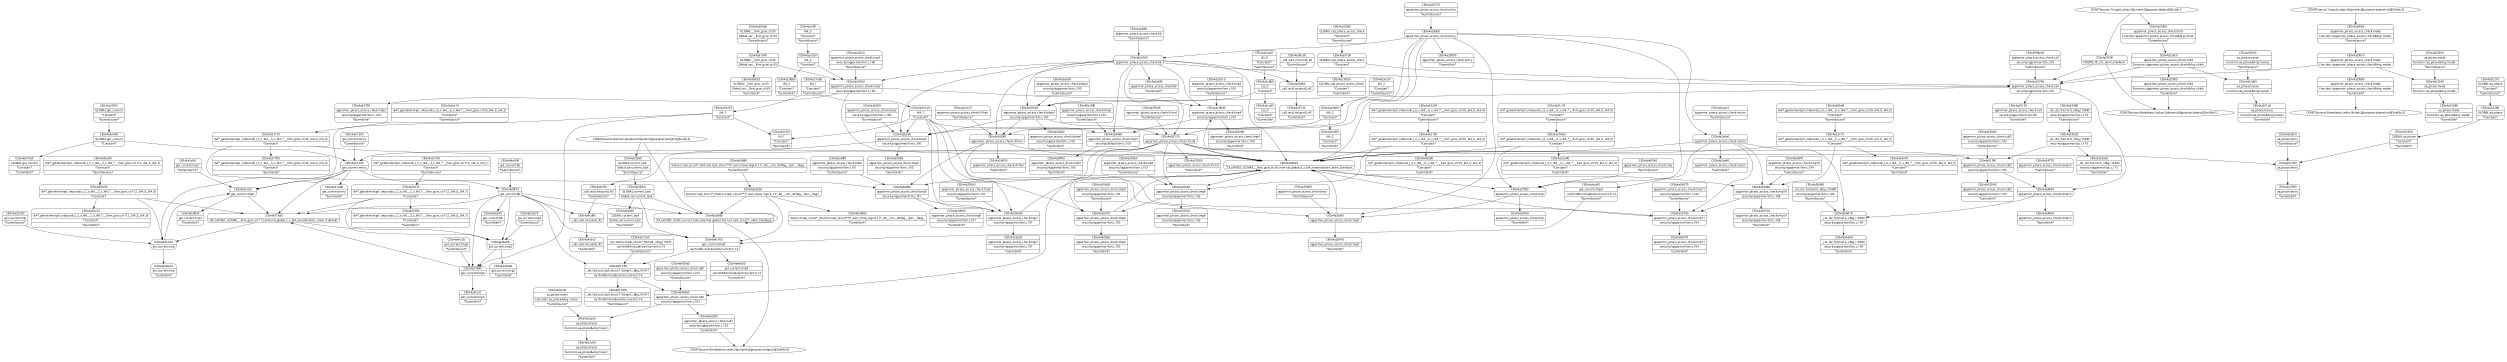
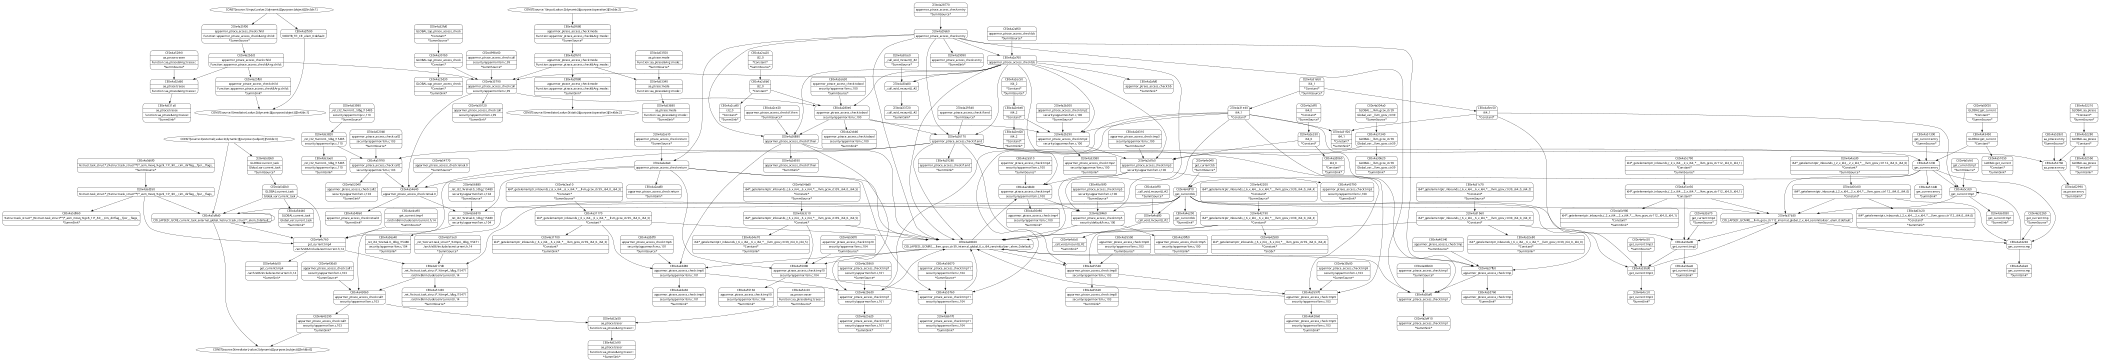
  digraph {
    fontname="Noto Sans"
    node [fontname="Noto Sans" shape=Mrecord]
    edge [fontname="Noto Sans"]
    n1 [label="{CE0x4a30620|GLOBAL:__llvm_gcov_ctr39|Global_var:__llvm_gcov_ctr39|*SummSink*}"]
    n2 [label="{CE0x4a51390|get_current:entry|*SummSource*}"]
    n3 [label="{CE0x4a51230|get_current:entry}"]
    n4 [label="{CE0x4a514d0|get_current:entry|*SummSink*}"]
    n5 [label="{CE0x4a5cdc0|get_current:tmp1}"]
    n6 [label="{CE0x4a37b30|COLLAPSED:_GCMRE___llvm_gcov_ctr112_internal_global_2_x_i64_zeroinitializer:_elem_0:default:}"]
    n7 [label="{CE0x4a32240|get_current:tmp}"]
    n8 [label="{CE0x4a4df10|get_current:bb}"]
    n9 [label="{CE0x4a55160|apparmor_ptrace_access_check:tmp10|security/apparmor/lsm.c,104|*SummSink*}"]
    n10 [label="{CE0x4a56810|_ret_i32_%retval.0,_!dbg_!15480|security/apparmor/lsm.c,104}"]
    n11 [label="{CE0x4a56a40|_ret_i32_%retval.0,_!dbg_!15480|security/apparmor/lsm.c,104|*SummSink*}"]
    n12 [label="{CE0x4a2d0d0|apparmor_ptrace_access_check:tmp4|security/apparmor/lsm.c,100}"]
    n13 [label="{CE0x4a28460|apparmor_ptrace_access_check:tmp5|security/default/lsm.c,100}"]
    n14 [label="{CE0x4a30e80|apparmor_ptrace_access_check:tmp4|security/apparmor/lsm.c,100|*SummSink*}"]
    n15 [label="{CE0x4a30fb0|apparmor_ptrace_access_check:tmp5|security/apparmor/lsm.c,100|*SummSink*}"]
    n16 [label="{CE0x4a28020|COLLAPSED:_GCMRE___llvm_gcov_ctr39_internal_global_6_x_i64_zeroinitializer:_elem_0:default:}"]
    n17 [label="{CE0x4a30af0|apparmor_ptrace_access_check:tmp1}"]
    n18 [label="{CE0x4a2d410|apparmor_ptrace_access_check:tmp1|*SummSink*}"]
    n19 [label="{CE0x4a35540|apparmor_ptrace_access_check:tmp8|security/apparmor/lsm.c,103}"]
    n20 [label="{CE0x4a27fb0|apparmor_ptrace_access_check:tmp}"]
    n21 [label="{CE0x4a2dd80|apparmor_ptrace_access_check:tmp6|security/apparmor/lsm.c,101}"]
    n22 [label="{CE0x4a55080|apparmor_ptrace_access_check:tmp10|security/apparmor/lsm.c,104}"]
    n23 [label="{CE0x4a2de60|apparmor_ptrace_access_check:tmp6|security/apparmor/lsm.c,101|*SummSink*}"]
    n24 [label="{CE0x4a31f20|i64_1|*Constant*|*SummSink*}"]
    n25 [label="{CE0x4a5d440|GLOBAL:current_task|Global_var:current_task|*SummSink*}"]
    n26 [label="{CE0x4a35b00|apparmor_ptrace_access_check:tmp9|security/apparmor/lsm.c,103|*SummSource*}"]
    n27 [label="{CE0x4a35970|apparmor_ptrace_access_check:tmp9|security/apparmor/lsm.c,103}"]
    n28 [label="{CE0x4a428e0|apparmor_ptrace_access_check:tmp9|security/apparmor/lsm.c,103|*SummSink*}"]
    n29 [label="{CE0x4a2d060|i64_0|*Constant*|*SummSink*}"]
    n30 [label="{CE0x4a53ae0|_ret_i32_%error.0,_!dbg_!15485|security/apparmor/ipc.c,110|*SummSink*}"]
    n31 [label="{CE0x4a517d0|_ret_%struct.task_struct*_%tmp4,_!dbg_!15471|./arch/x86/include/asm/current.h,14}"]
    n32 [label="{CE0x4a43060|apparmor_ptrace_access_check:call1|security/apparmor/lsm.c,103}"]
    n33 [label="{CE0x4a51c80|_ret_%struct.task_struct*_%tmp4,_!dbg_!15471|./arch/x86/include/asm/current.h,14|*SummSource*}"]
    n34 [label="{CE0x4a43290|apparmor_ptrace_access_check:call1|security/apparmor/lsm.c,103|*SummSink*}"]
    n35 [label="{CE0x4a52a50|aa_ptrace:tracer|Function::aa_ptrace&Arg::tracer::}"]
    n36 [label="{CE0x4a2c8b0|i32_0|*Constant*}"]
    n37 [label="{CE0x4a280e0|apparmor_ptrace_access_check:tobool|security/apparmor/lsm.c,100}"]
    n38 [label="{CE0x4a2ca90|i32_0|*Constant*|*SummSink*}"]
    n39 [label="{CE0x4a26170|apparmor_ptrace_access_check:if.end}"]
    n40 [label="{CE0x4a2b290|apparmor_ptrace_access_check:tmp2|security/apparmor/lsm.c,100}"]
    n41 [label="{CE0x4a26880|apparmor_ptrace_access_check:if.then}"]
    n42 [label="{CE0x4a2cbb0|apparmor_ptrace_access_check:tobool|security/apparmor/lsm.c,100|*SummSink*}"]
    n43 [label="{CE0x4a5d030|get_current:tmp1|*SummSink*}"]
    n44 [label="{CE0x4a32e80|i64*_getelementptr_inbounds_(_6_x_i64_,_6_x_i64_*___llvm_gcov_ctr39,_i64_0,_i64_0)|*Constant*|*SummSink*}"]
    n45 [label="{CE0x4a525b0|GLOBAL:aa_ptrace|*Constant*|*SummSink*}"]
    n46 [label="{CE0x4a35620|apparmor_ptrace_access_check:tmp8|security/apparmor/lsm.c,103|*SummSink*}"]
    n47 [label="{CE0x4a295d0|apparmor_ptrace_access_check:if.end|*SummSource*}"]
    n48 [label="{CE0x4a51f90|apparmor_ptrace_access_check:call2|security/apparmor/lsm.c,103}"]
    n49 [label="{CE0x4a52760|aa_ptrace:entry}"]
    n50 [label="{CE0x4a29280|apparmor_ptrace_access_check:if.end|*SummSink*}"]
    n51 [label="{CE0x4a520b0|apparmor_ptrace_access_check:call2|security/apparmor/lsm.c,103|*SummSource*}"]
    n52 [label="{CE0x4a54640|apparmor_ptrace_access_check:retval.0}"]
    n53 [label="{CE0x4a52040|apparmor_ptrace_access_check:call2|security/apparmor/lsm.c,103|*SummSink*}"]
    n54 [label="{CE0x4a33ae0|get_current:tmp2|*SummSink*}"]
    n55 [label="{CE0x4a2d1b0|apparmor_ptrace_access_check:tmp3|security/apparmor/lsm.c,100}"]
    n56 [label="{CE0x4a33580|apparmor_ptrace_access_check:tmp2|security/apparmor/lsm.c,100|*SummSink*}"]
    n57 [label="{CE0x4a43790|apparmor_ptrace_access_check:tmp3|security/apparmor/lsm.c,100|*SummSink*}"]
    n58 [label="{CE0x4a5cfc0|get_current:tmp1|*SummSource*}"]
    n59 [label="{CE0x4a2d760|apparmor_ptrace_access_check:tmp|*SummSink*}"]
    n60 [label="{CE0x4a2ca20|i32_0|*Constant*|*SummSource*}"]
    n61 [label="{CE0x4a4cb00|get_current:tmp4|./arch/x86/include/asm/current.h,14|*SummSink*}"]
    n62 [label="{CE0x4a56c00|i64*_getelementptr_inbounds_(_2_x_i64_,_2_x_i64_*___llvm_gcov_ctr112,_i64_0,_i64_0)|*Constant*}"]
    n63 [label="{CE0x4a63c20|i64*_getelementptr_inbounds_(_2_x_i64_,_2_x_i64_*___llvm_gcov_ctr112,_i64_0,_i64_0)|*Constant*|*SummSink*}"]
    n64 [label="{CE0x4a33a00|get_current:tmp2}"]
    n65 [label="{CE0x4a5ebe0|get_current:tmp|*SummSink*}"]
    n66 [label="{CE0x4a2ce20|apparmor_ptrace_access_check:if.then|*SummSource*}"]
    n67 [label="{CE0x4a256d0|apparmor_ptrace_access_check:tmp7|security/apparmor/lsm.c,101}"]
    n68 [label="{CE0x4a2d930|apparmor_ptrace_access_check:if.then|*SummSink*}"]
    n69 [label="{CE0x4a28770|apparmor_ptrace_access_check:entry|*SummSource*}"]
    n70 [label="{CE0x4a29ab0|apparmor_ptrace_access_check:entry}"]
    n71 [label="{CE0x4a2a760|apparmor_ptrace_access_check:bb}"]
    n72 [label="{CE0x4a2a9a0|apparmor_ptrace_access_check:return}"]
    n73 [label="{CE0x4a29090|apparmor_ptrace_access_check:entry|*SummSink*}"]
    n74 [label="{CE0x4a31700|i64*_getelementptr_inbounds_(_6_x_i64_,_6_x_i64_*___llvm_gcov_ctr39,_i64_0,_i64_3)|*Constant*|*SummSink*}"]
    n75 [label="{CE0x4a25a20|apparmor_ptrace_access_check:tmp7|security/apparmor/lsm.c,101|*SummSink*}"]
    n76 [label="{CE0x4a55760|apparmor_ptrace_access_check:tmp11|security/apparmor/lsm.c,104}"]
    n77 [label="{CE0x4a561f0|apparmor_ptrace_access_check:tmp11|security/apparmor/lsm.c,104|*SummSink*}"]
    n78 [label="{CE0x4a5ce30|i64*_getelementptr_inbounds_(_2_x_i64_,_2_x_i64_*___llvm_gcov_ctr112,_i64_0,_i64_1)|*Constant*}"]
    n79 [label="{CE0x4a5c980|i64*_getelementptr_inbounds_(_2_x_i64_,_2_x_i64_*___llvm_gcov_ctr112,_i64_0,_i64_1)|*Constant*|*SummSink*}"]
    n80 [label="{CE0x4a33bd0|get_current:tmp3}"]
    n81 [label="{CE0x4a4c760|get_current:tmp4|./arch/x86/include/asm/current.h,14}"]
    n82 [label="{CE0x4a548e0|apparmor_ptrace_access_check:retval.0|*SummSink*}"]
    n83 [label="{CE0x4a56070|apparmor_ptrace_access_check:tmp11|security/apparmor/lsm.c,104|*SummSource*}"]
    n84 [label="{CE0x4a52d60|aa_ptrace:tracee|Function::aa_ptrace&Arg::tracee::}"]
    n85 [label="{CE0x4a531a0|aa_ptrace:tracee|Function::aa_ptrace&Arg::tracee::|*SummSink*}"]
    n86 [label="{CE0x4a2afd0|apparmor_ptrace_access_check:bb|*SummSink*}"]
    n87 [label="{CE0x4a33790|apparmor_ptrace_access_check:call|security/apparmor/lsm.c,99}"]
    n88 [label="{CE0x4a30120|apparmor_ptrace_access_check:call|security/apparmor/lsm.c,99|*SummSink*}"]
    n89 [label="{CE0x4a53820|_ret_i32_%error.0,_!dbg_!15485|security/apparmor/ipc.c,110}"]
    n90 [label="{CE0x4a54770|apparmor_ptrace_access_check:retval.0|*SummSource*}"]
    n91 [label="{CE0x4a33720|_call_void_mcount()_#2|*SummSink*}"]
    n92 [label="{CE0x4a5d550|%struct.task_struct*_(%struct.task_struct**)*_asm_movq_%gs:$_1:P_,$0_,_r,im,_dirflag_,_fpsr_,_flags_}"]
    n93 [label="{CE0x4a5d9d0|COLLAPSED:_GCRE_current_task_external_global_%struct.task_struct*:_elem_0:default:}"]
    n94 [label="{CE0x4a5d960|%struct.task_struct*_(%struct.task_struct**)*_asm_movq_%gs:$_1:P_,$0_,_r,im,_dirflag_,_fpsr_,_flags_|*SummSink*}"]
    "CONST[source:0(mediator),value:2(dynamic)][purpose:{subject}][SnkIdx:0]" [shape=""]
    n96 [label="{CE0x4a31c70|i64*_getelementptr_inbounds_(_6_x_i64_,_6_x_i64_*___llvm_gcov_ctr39,_i64_0,_i64_0)|*Constant*|*SummSource*}"]
    n97 [label="{CE0x4a31b60|i64*_getelementptr_inbounds_(_6_x_i64_,_6_x_i64_*___llvm_gcov_ctr39,_i64_0,_i64_0)|*Constant*}"]
    n98 [label="{CE0x4a4cff0|_call_void_mcount()_#2|*SummSource*}"]
    n99 [label="{CE0x4a4cd80|_call_void_mcount()_#2}"]
    n100 [label="{CE0x4a4c6c0|_call_void_mcount()_#2|*SummSink*}"]
    n101 [label="{CE0x4a5d360|GLOBAL:current_task|Global_var:current_task|*SummSource*}"]
    n102 [label="{CE0x4a5d2b0|GLOBAL:current_task|Global_var:current_task}"]
    n103 [label="{CE0x4a304a0|GLOBAL:__llvm_gcov_ctr39|Global_var:__llvm_gcov_ctr39|*SummSource*}"]
    n104 [label="{CE0x4a31340|GLOBAL:__llvm_gcov_ctr39|Global_var:__llvm_gcov_ctr39}"]
    n105 [label="{CE0x48a18f0|apparmor_ptrace_access_check:tmp5|security/apparmor/lsm.c,100|*SummSource*}"]
    n106 [label="{CE0x4a4e040|get_current:bb|*SummSource*}"]
    n107 [label="{CE0x4a4e200|get_current:bb|*SummSink*}"]
    n108 [label="{CE0x4a31170|i64*_getelementptr_inbounds_(_6_x_i64_,_6_x_i64_*___llvm_gcov_ctr39,_i64_0,_i64_3)|*Constant*}"]
    n109 [label="{CE0x4a52c90|aa_ptrace:tracer|Function::aa_ptrace&Arg::tracer::|*SummSink*}"]
    n110 [label="{CE0x4998c60|apparmor_ptrace_access_check:call|security/apparmor/lsm.c,99|*SummSource*}"]
    n111 [label="{CE0x4a322b0|get_current:tmp|*SummSource*}"]
    n112 [label="{CE0x4a2e510|apparmor_ptrace_access_check:tmp4|security/apparmor/lsm.c,100|*SummSource*}"]
    n113 [label="{CE0x4a56880|_ret_i32_%retval.0,_!dbg_!15480|security/apparmor/lsm.c,104|*SummSource*}"]
    n114 [label="{CE0x4a2ea10|i64*_getelementptr_inbounds_(_6_x_i64_,_6_x_i64_*___llvm_gcov_ctr39,_i64_0,_i64_3)|*Constant*|*SummSource*}"]
    n115 [label="{CE0x4a53550|aa_ptrace:mode|Function::aa_ptrace&Arg::mode::|*SummSource*}"]
    n116 [label="{CE0x4a53340|aa_ptrace:mode|Function::aa_ptrace&Arg::mode::}"]
    n117 [label="{CE0x4a53680|aa_ptrace:mode|Function::aa_ptrace&Arg::mode::|*SummSink*}"]
    n118 [label="{CE0x4a31e40|i64_1|*Constant*}"]
    n119 [label="{CE0x4a4cc50|get_current:tmp3|*SummSource*}"]
    n120 [label="{CE0x4a4ccc0|get_current:tmp3|*SummSink*}"]
    n121 [label="{CE0x4a301b0|GLOBAL:cap_ptrace_access_check|*Constant*}"]
    n122 [label="{CE0x4a25d30|GLOBAL:cap_ptrace_access_check|*Constant*|*SummSink*}"]
    n123 [label="{CE0x4a52280|GLOBAL:aa_ptrace|*Constant*}"]
    n124 [label="{CE0x4a52990|aa_ptrace:entry|*SummSink*}"]
    n125 [label="{CE0x4a52fe0|aa_ptrace:tracee|Function::aa_ptrace&Arg::tracee::|*SummSource*}"]
    n126 [label="{CE0x4a30ce0|_call_void_mcount()_#2|*SummSource*}"]
    n127 [label="{CE0x4a30a80|_call_void_mcount()_#2}"]
    n128 [label="{CE0x4a528c0|aa_ptrace:entry|*SummSource*}"]
    n129 [label="{CE0x4a2ec50|i64_2|*Constant*|*SummSource*}"]
    n130 [label="{CE0x4a2ebe0|i64_2|*Constant*}"]
    n131 [label="{CE0x4a2ed20|i64_2|*Constant*|*SummSink*}"]
    n132 [label="{CE0x4a53c10|i64*_getelementptr_inbounds_(_6_x_i64_,_6_x_i64_*___llvm_gcov_ctr39,_i64_0,_i64_5)|*Constant*}"]
    n133 [label="{CE0x4a54e70|i64*_getelementptr_inbounds_(_6_x_i64_,_6_x_i64_*___llvm_gcov_ctr39,_i64_0,_i64_5)|*Constant*|*SummSink*}"]
    n134 [label="{CE0x4a4ca90|get_current:tmp4|./arch/x86/include/asm/current.h,14|*SummSource*}"]
    n135 [label="{CE0x4a2af60|apparmor_ptrace_access_check:bb|*SummSource*}"]
    n136 [label="{CE0x4a430d0|apparmor_ptrace_access_check:call1|security/apparmor/lsm.c,103|*SummSource*}"]
    n137 [label="{CE0x4a2e330|i64_0|*Constant*}"]
    n138 [label="{CE0x4a2f880|apparmor_ptrace_access_check:mode|Function::apparmor_ptrace_access_check&Arg::mode::|*SummSink*}"]
    "CONST[source:0(mediator),value:0(static)][purpose:{operation}][SnkIdx:2]" [shape=""]
    n140 [label="{CE0x4a5d6f0|%struct.task_struct*_(%struct.task_struct**)*_asm_movq_%gs:$_1:P_,$0_,_r,im,_dirflag_,_fpsr_,_flags_|*SummSource*}"]
    n141 [label="{CE0x4a2f500|VOIDTB_TE:_CE:_elem_0:default:}"]
    "CONST[source:0(mediator),value:2(dynamic)][purpose:{object}][SnkIdx:1]" [shape=""]
    "CONST[source:1(input),value:2(dynamic)][purpose:{object}][SrcIdx:1]" [shape=""]
    n144 [label="{CE0x4a25f00|apparmor_ptrace_access_check:child|Function::apparmor_ptrace_access_check&Arg::child::|*SummSource*}"]
    n145 [label="{CE0x4a25dc0|apparmor_ptrace_access_check:child|Function::apparmor_ptrace_access_check&Arg::child::}"]
    n146 [label="{CE0x4a355b0|apparmor_ptrace_access_check:tmp8|security/apparmor/lsm.c,103|*SummSource*}"]
    n147 [label="{CE0x4a43450|GLOBAL:get_current|*Constant*}"]
    n148 [label="{CE0x4a51050|GLOBAL:get_current|*Constant*|*SummSink*}"]
    "CONST[source:2(external),value:2(dynamic)][purpose:{subject}][SrcIdx:3]" [shape=""]
    n150 [label="{CE0x4a25fb0|apparmor_ptrace_access_check:child|Function::apparmor_ptrace_access_check&Arg::child::|*SummSink*}"]
    n151 [label="{CE0x4a515e0|_ret_%struct.task_struct*_%tmp4,_!dbg_!15471|./arch/x86/include/asm/current.h,14|*SummSource*}"]
    n152 [label="{CE0x4a53980|_ret_i32_%error.0,_!dbg_!15485|security/apparmor/ipc.c,110|*SummSource*}"]
    n153 [label="{CE0x4a42190|i64*_getelementptr_inbounds_(_6_x_i64_,_6_x_i64_*___llvm_gcov_ctr39,_i64_0,_i64_4)|*Constant*}"]
-   n154 [label="{CE0x4a42580|i64*_getelementptr_inbounds_(_6_x_i64_,_6_x_i64_*___llvm_gcov_ctr39,_i64_0,_i64_4)|*Constant*|*SummSink*}"]
+   n154 [label="{CE0x4a42580|i64*_getelementptr_inbounds_(_6_x_i64_,_6_x_i64_*___llvm_gcov_ctr39,_i64_0,_i64_4)|*Constant*|*SrcIdx*}"]
    n155 [label="{CE0x4a2aa80|apparmor_ptrace_access_check:return|*SummSink*}"]
    n156 [label="{CE0x4a2b300|apparmor_ptrace_access_check:tmp2|security/apparmor/lsm.c,100|*SummSource*}"]
    n157 [label="{CE0x4a25860|apparmor_ptrace_access_check:tmp7|security/apparmor/lsm.c,101|*SummSource*}"]
    n158 [label="{CE0x4a2d310|apparmor_ptrace_access_check:tmp3|security/apparmor/lsm.c,100|*SummSource*}"]
    n159 [label="{CE0x4a50f20|GLOBAL:get_current|*Constant*|*SummSource*}"]
    n160 [label="{CE0x4a42200|i64*_getelementptr_inbounds_(_6_x_i64_,_6_x_i64_*___llvm_gcov_ctr39,_i64_0,_i64_4)|*Constant*|*SummSource*}"]
    n161 [label="{CE0x4a2e630|apparmor_ptrace_access_check:tobool|security/apparmor/lsm.c,100|*SummSource*}"]
    n162 [label="{CE0x4a2aa10|apparmor_ptrace_access_check:return|*SummSource*}"]
    n163 [label="{CE0x4a52210|GLOBAL:aa_ptrace|*Constant*|*SummSource*}"]
    n164 [label="{CE0x4a54bd0|i64*_getelementptr_inbounds_(_6_x_i64_,_6_x_i64_*___llvm_gcov_ctr39,_i64_0,_i64_5)|*Constant*|*SummSource*}"]
    n165 [label="{CE0x4a31eb0|i64_1|*Constant*|*SummSource*}"]
    n166 [label="{CE0x4a5ec50|i64_1|*Constant*}"]
    n167 [label="{CE0x4a5c790|i64*_getelementptr_inbounds_(_2_x_i64_,_2_x_i64_*___llvm_gcov_ctr112,_i64_0,_i64_1)|*Constant*|*SummSource*}"]
    n168 [label="{CE0x4a2ddf0|apparmor_ptrace_access_check:tmp6|security/apparmor/lsm.c,101|*SummSource*}"]
    n169 [label="{CE0x4a2cff0|i64_0|*Constant*|*SummSource*}"]
    n170 [label="{CE0x4a32fd0|GLOBAL:cap_ptrace_access_check|*Constant*|*SummSource*}"]
    n171 [label="{CE0x4a33a70|get_current:tmp2|*SummSource*}"]
    n172 [label="{CE0x4a40340|apparmor_ptrace_access_check:tmp|*SummSource*}"]
    n173 [label="{CE0x4a52c20|aa_ptrace:tracer|Function::aa_ptrace&Arg::tracer::|*SummSource*}"]
    n174 [label="{CE0x4a4acd0|i64*_getelementptr_inbounds_(_2_x_i64_,_2_x_i64_*___llvm_gcov_ctr112,_i64_0,_i64_0)|*Constant*|*SummSource*}"]
    n175 [label="{CE0x4a2f680|apparmor_ptrace_access_check:mode|Function::apparmor_ptrace_access_check&Arg::mode::|*SummSource*}"]
    n176 [label="{CE0x4a2f610|apparmor_ptrace_access_check:mode|Function::apparmor_ptrace_access_check&Arg::mode::}"]
    "CONST[source:1(input),value:2(dynamic)][purpose:{operation}][SrcIdx:2]" [shape=""]
    n178 [label="{CE0x4a550f0|apparmor_ptrace_access_check:tmp10|security/apparmor/lsm.c,104|*SummSource*}"]
    n179 [label="{CE0x4a30b60|apparmor_ptrace_access_check:tmp1|*SummSource*}"]
    n2 -> n3
    n3 -> n4
    n3 -> n5
    n3 -> n6
    n3 -> n7
    n3 -> n8
    n5 -> n6
    n5 -> n43
    n6 -> n7
    n6 -> n64
    n7 -> n5
    n7 -> n65
    n8 -> n6
    n8 -> n31
    n8 -> n64
    n8 -> n80
    n8 -> n81
    n8 -> n93
    n8 -> n99
    n8 -> n107
    n10 -> n11
    n12 -> n13
    n12 -> n14
    n13 -> n15
    n13 -> n16
    n16 -> n12
    n16 -> n19
    n16 -> n20
    n16 -> n21
    n16 -> n22
    n17 -> n16
    n17 -> n18
    n19 -> n27
    n19 -> n46
    n20 -> n17
    n20 -> n59
    n21 -> n23
    n21 -> n67
    n22 -> n9
    n22 -> n76
    n26 -> n27
    n27 -> n16
    n27 -> n28
    n31 -> n32
    n31 -> n33
    n32 -> n34
    n32 -> n35
    n34 -> "CONST[source:0(mediator),value:2(dynamic)][purpose:{subject}][SnkIdx:0]"
    n35 -> n109
    n36 -> n37
    n36 -> n38
    n37 -> n39
    n37 -> n40
    n37 -> n41
    n37 -> n42
    n39 -> n3
    n39 -> n16
    n39 -> n19
    n39 -> n27
    n39 -> n32
    n39 -> n48
    n39 -> n49
    n39 -> n50
-   n40 -> n98
+   n40 -> n55
    n40 -> n56
    n41 -> n16
    n41 -> n21
    n41 -> n67
    n41 -> n68
    n47 -> n39
    n48 -> n52
    n48 -> n53
    n49 -> n124
    n51 -> n48
    n52 -> n10
    n52 -> n82
    n55 -> n12
    n55 -> n16
    n55 -> n57
    n58 -> n5
    n60 -> n36
    n62 -> n6
    n62 -> n7
    n62 -> n63
    n64 -> n54
    n64 -> n80
    n66 -> n41
    n67 -> n16
    n67 -> n75
    n69 -> n70
    n70 -> n16
    n70 -> n17
    n70 -> n20
    n70 -> n39
    n70 -> n41
    n70 -> n71
    n70 -> n72
    n70 -> n73
    n71 -> n12
    n71 -> n13
    n71 -> n16
    n71 -> n37
    n71 -> n39
    n71 -> n40
    n71 -> n41
    n71 -> n55
    n71 -> n86
    n71 -> n87
    n71 -> n127
    n72 -> n10
    n72 -> n16
    n72 -> n22
-   n72 -> n134
+   n72 -> n52
    n72 -> n76
    n72 -> n155
    n76 -> n16
    n76 -> n77
    n78 -> n6
    n78 -> n64
    n78 -> n79
    n80 -> n6
    n80 -> n120
    n81 -> n31
    n81 -> n61
    n83 -> n76
    n84 -> n85
    n87 -> n37
    n87 -> n52
    n87 -> n88
    n89 -> n30
    n89 -> n48
    n90 -> n52
    n92 -> n81
    n92 -> n93
    n92 -> n94
    n93 -> n81
    n93 -> n93
    n93 -> "CONST[source:0(mediator),value:2(dynamic)][purpose:{subject}][SnkIdx:0]"
    n96 -> n97
    n97 -> n16
    n97 -> n20
    n97 -> n44
    n98 -> n99
    n99 -> n100
    n101 -> n102
    n102 -> n25
    n102 -> n81
    n102 -> n93
    n103 -> n104
    n104 -> n1
    n104 -> n55
    n105 -> n13
    n106 -> n8
    n108 -> n16
    n108 -> n21
    n108 -> n74
    n110 -> n87
    n111 -> n7
    n112 -> n12
    n113 -> n10
    n114 -> n108
    n115 -> n116
    n116 -> n117
    n118 -> n13
    n118 -> n17
    n118 -> n24
    n118 -> n27
    n118 -> n40
    n118 -> n67
    n118 -> n76
    n119 -> n80
    n121 -> n87
    n121 -> n122
    n123 -> n45
-   n45 -> n49
+   n123 -> n49
    n125 -> n84
    n126 -> n127
    n127 -> n91
    n128 -> n49
    n129 -> n130
    n130 -> n40
    n130 -> n131
    n132 -> n16
    n132 -> n22
    n132 -> n133
    n134 -> n81
    n135 -> n71
    n136 -> n32
    n137 -> n29
    n137 -> n55
    n138 -> "CONST[source:0(mediator),value:0(static)][purpose:{operation}][SnkIdx:2]"
    n140 -> n92
-   n141 -> n87
    n141 -> "CONST[source:0(mediator),value:2(dynamic)][purpose:{object}][SnkIdx:1]"
    "CONST[source:1(input),value:2(dynamic)][purpose:{object}][SrcIdx:1]" -> n141
    "CONST[source:1(input),value:2(dynamic)][purpose:{object}][SrcIdx:1]" -> n144
    n144 -> n145
    n145 -> n84
    n145 -> n87
    n145 -> n150
    n146 -> n19
    n147 -> n3
    n147 -> n148
    "CONST[source:2(external),value:2(dynamic)][purpose:{subject}][SrcIdx:3]" -> n93
    "CONST[source:2(external),value:2(dynamic)][purpose:{subject}][SrcIdx:3]" -> n101
    n150 -> "CONST[source:0(mediator),value:2(dynamic)][purpose:{object}][SnkIdx:1]"
    n151 -> n31
    n152 -> n89
    n153 -> n16
    n153 -> n19
    n153 -> n154
    n156 -> n40
    n157 -> n67
    n158 -> n55
    n159 -> n147
    n160 -> n153
    n161 -> n37
    n162 -> n72
    n163 -> n123
    n164 -> n132
    n165 -> n118
    n165 -> n166
    n166 -> n5
    n166 -> n24
    n166 -> n80
    n167 -> n78
    n168 -> n21
    n169 -> n137
    n170 -> n121
    n171 -> n64
    n172 -> n20
    n173 -> n35
    n174 -> n62
    n175 -> n176
    n176 -> n87
    n176 -> n116
    n176 -> n138
    "CONST[source:1(input),value:2(dynamic)][purpose:{operation}][SrcIdx:2]" -> n175
    n178 -> n22
    n179 -> n17
  }
